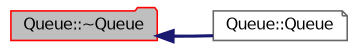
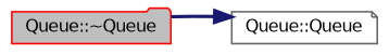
  digraph {
    rankdir=LR
    node [fontname=Helvetica fontsize=10 style=filled]
    n1 [color=red fillcolor=grey75 fontcolor=black height=0.2 label="Queue::~Queue" shape=folder width=0.4]
    n2 [color=gray40 fillcolor=white height=0.2 label="Queue::Queue" shape=note width=0.4]
-   n1 -> n2 [color=midnightblue dir=back fontname=Helvetica fontsize=10 labelfontname=Helvetica labelfontsize=10 style=bold]
+   n2 -> n1 [color=midnightblue dir=back fontname=Helvetica fontsize=10 labelfontname=Helvetica labelfontsize=10 style=bold]
  }
